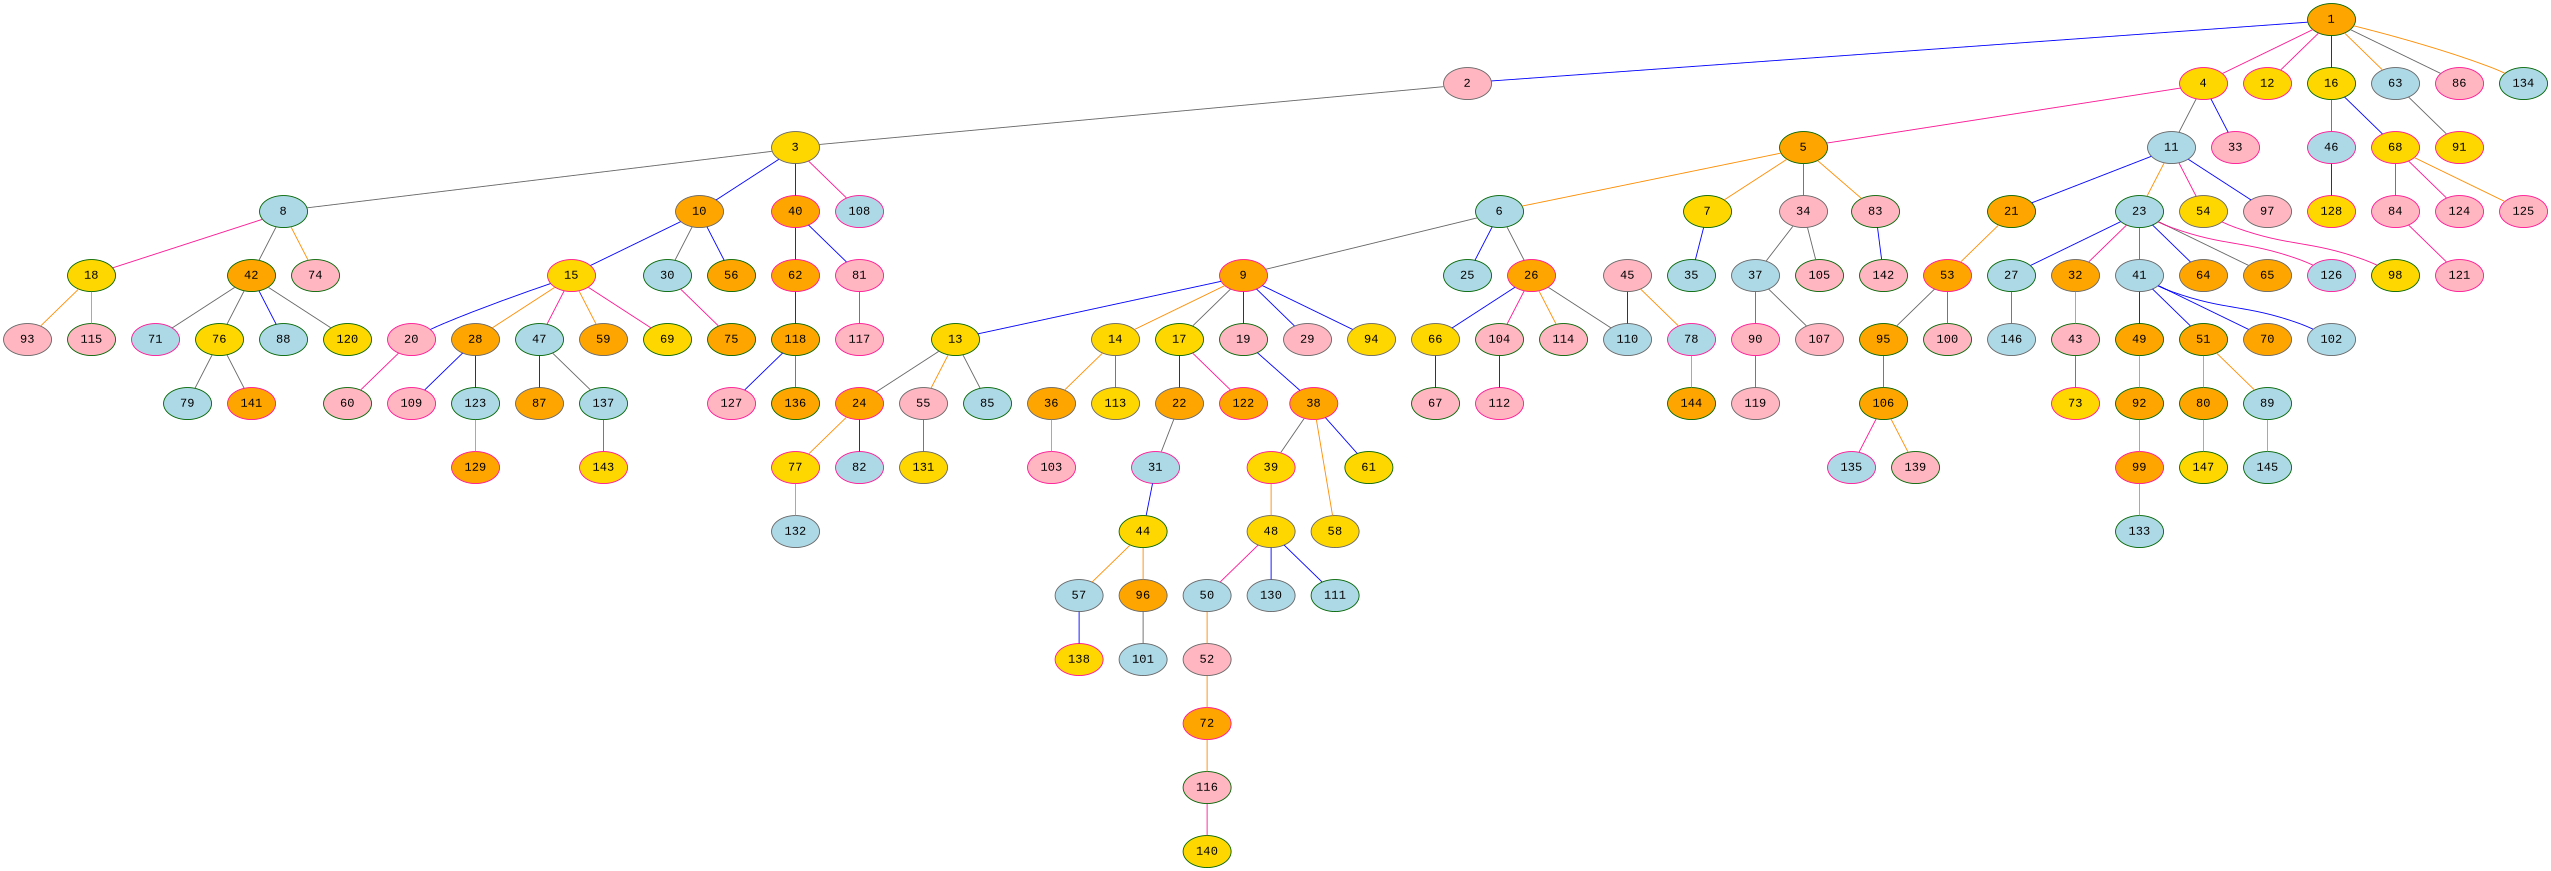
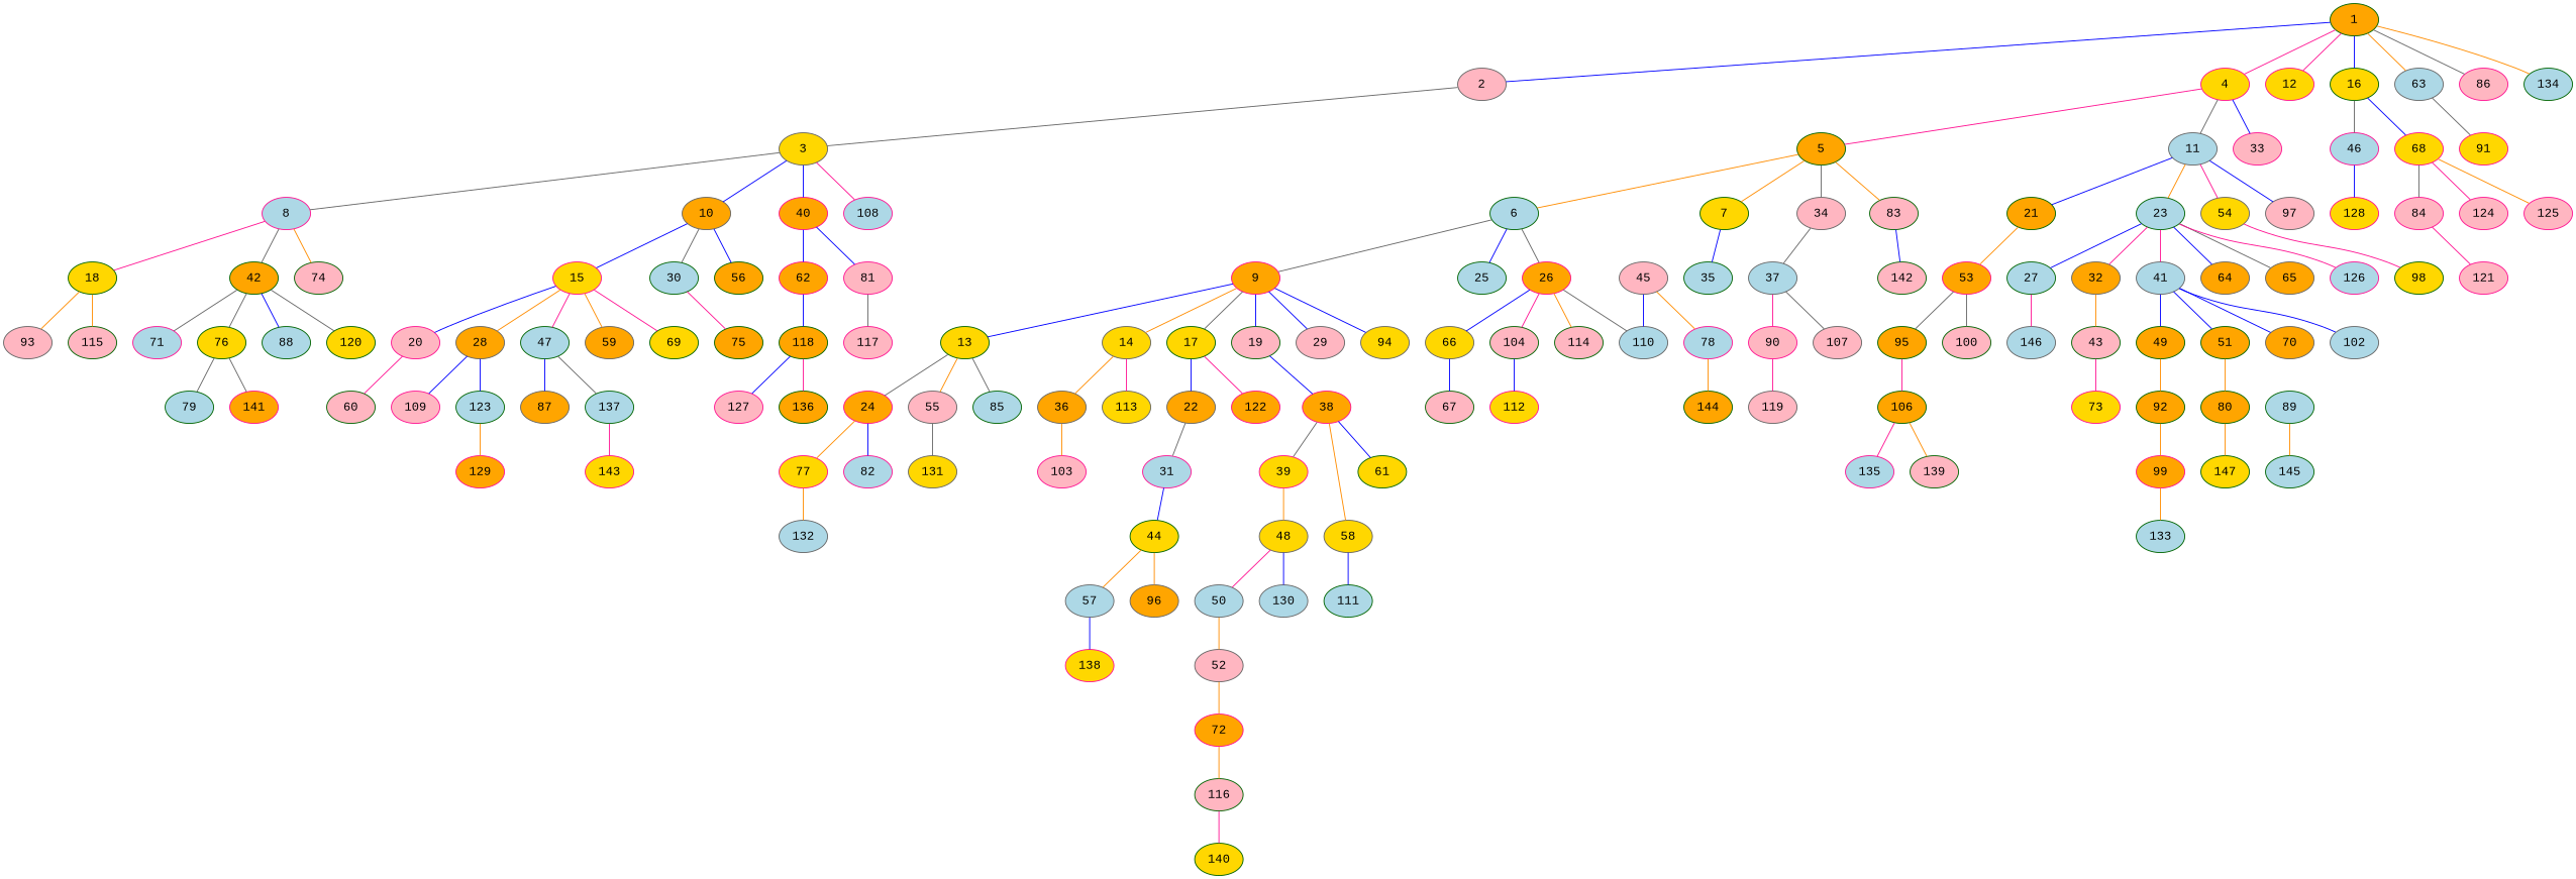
  graph {
    fontname="Liberation Mono"
    node [color=darkgreen fillcolor=lightpink fontname="Liberation Mono" style=filled]
    edge [color=blue fontname="Liberation Mono"]
    2 [color=gray40]
    1 [fillcolor=orange]
    4 [color=deeppink fillcolor=gold]
    12 [color=deeppink fillcolor=gold]
    16 [fillcolor=gold]
    63 [color=gray40 fillcolor=lightblue]
    86 [color=deeppink]
    134 [fillcolor=lightblue]
    3 [color=gray40 fillcolor=gold]
    5 [fillcolor=orange]
    11 [color=gray40 fillcolor=lightblue]
    33 [color=deeppink]
    46 [color=deeppink fillcolor=lightblue]
    68 [color=deeppink fillcolor=gold]
    91 [color=deeppink fillcolor=gold]
-   8 [fillcolor=lightblue]
+   8 [color=deeppink fillcolor=lightblue]
    10 [color=gray40 fillcolor=orange]
    40 [color=deeppink fillcolor=orange]
    108 [color=deeppink fillcolor=lightblue]
    18 [fillcolor=gold]
    42 [fillcolor=orange]
    74
    15 [color=deeppink fillcolor=gold]
    30 [fillcolor=lightblue]
    56 [fillcolor=orange]
    62 [color=deeppink fillcolor=orange]
    81 [color=deeppink]
    6 [fillcolor=lightblue]
    7 [fillcolor=gold]
    34 [color=gray40]
    83
    21 [fillcolor=orange]
    23 [fillcolor=lightblue]
    54 [color=gray40 fillcolor=gold]
    97 [color=gray40]
    9 [color=deeppink fillcolor=orange]
    25 [fillcolor=lightblue]
    26 [color=deeppink fillcolor=orange]
    35 [fillcolor=lightblue]
    37 [color=gray40 fillcolor=lightblue]
-   105
    142
    13 [fillcolor=gold]
    14 [color=gray40 fillcolor=gold]
    17 [fillcolor=gold]
    19
    29 [color=gray40]
    94 [color=gray40 fillcolor=gold]
    66 [color=gray40 fillcolor=gold]
    104
    114
    110 [color=gray40 fillcolor=lightblue]
    93 [color=gray40]
    115
    71 [color=deeppink fillcolor=lightblue]
    76 [fillcolor=gold]
    88 [fillcolor=lightblue]
    120 [fillcolor=gold]
    24 [color=deeppink fillcolor=orange]
    55 [color=gray40]
    85 [fillcolor=lightblue]
    36 [color=gray40 fillcolor=orange]
    113 [color=gray40 fillcolor=gold]
    22 [color=gray40 fillcolor=orange]
    122 [color=deeppink fillcolor=orange]
    38 [color=deeppink fillcolor=orange]
    20 [color=deeppink]
    28 [color=gray40 fillcolor=orange]
    47 [fillcolor=lightblue]
    59 [color=gray40 fillcolor=orange]
    69 [fillcolor=gold]
    75 [fillcolor=orange]
    53 [color=deeppink fillcolor=orange]
    27 [fillcolor=lightblue]
    32 [color=gray40 fillcolor=orange]
    41 [color=gray40 fillcolor=lightblue]
    64 [color=gray40 fillcolor=orange]
    65 [color=gray40 fillcolor=orange]
    126 [color=deeppink fillcolor=lightblue]
    98 [fillcolor=gold]
    77 [color=deeppink fillcolor=gold]
    82 [color=deeppink fillcolor=lightblue]
    131 [color=gray40 fillcolor=gold]
    103 [color=deeppink]
    60
    109 [color=deeppink]
    123 [fillcolor=lightblue]
    87 [color=gray40 fillcolor=orange]
    137 [fillcolor=lightblue]
    128 [color=deeppink fillcolor=gold]
    84 [color=deeppink]
    124 [color=deeppink]
    125 [color=deeppink]
    31 [color=deeppink fillcolor=lightblue]
    39 [color=deeppink fillcolor=gold]
    58 [color=gray40 fillcolor=gold]
    61 [fillcolor=gold]
    95 [fillcolor=orange]
    100
    44 [fillcolor=gold]
    146 [color=gray40 fillcolor=lightblue]
    43
    49 [fillcolor=orange]
    51 [fillcolor=orange]
    70 [color=gray40 fillcolor=orange]
    102 [color=gray40 fillcolor=lightblue]
    132 [color=gray40 fillcolor=lightblue]
    45 [color=gray40]
    78 [color=deeppink fillcolor=lightblue]
    67
-   112 [color=deeppink]
+   112 [color=deeppink fillcolor=gold]
    129 [color=deeppink fillcolor=orange]
    57 [color=gray40 fillcolor=lightblue]
    96 [color=gray40 fillcolor=orange]
    73 [color=deeppink fillcolor=gold]
    90 [color=deeppink]
    107 [color=gray40]
    119 [color=gray40]
    48 [color=gray40 fillcolor=gold]
    50 [color=gray40 fillcolor=lightblue]
    111 [fillcolor=lightblue]
    130 [color=gray40 fillcolor=lightblue]
    118 [fillcolor=orange]
    117 [color=deeppink]
    92 [fillcolor=orange]
    80 [fillcolor=orange]
    89 [fillcolor=lightblue]
    79 [fillcolor=lightblue]
    141 [color=deeppink fillcolor=orange]
    138 [color=deeppink fillcolor=gold]
-   101 [color=gray40 fillcolor=lightblue]
    144 [fillcolor=orange]
    143 [color=deeppink fillcolor=gold]
    52 [color=gray40]
    99 [color=deeppink fillcolor=orange]
    72 [color=deeppink fillcolor=orange]
    147 [fillcolor=gold]
    145 [fillcolor=lightblue]
    116
    106 [fillcolor=orange]
    127 [color=deeppink]
    136 [fillcolor=orange]
    121 [color=deeppink]
    140 [fillcolor=gold]
    133 [fillcolor=lightblue]
    135 [color=deeppink fillcolor=lightblue]
    139
    2 -- 3 [color=gray40]
    1 -- 2
    1 -- 4 [color=deeppink]
    1 -- 12 [color=deeppink]
    1 -- 16
    1 -- 63 [color=darkorange]
    1 -- 86 [color=gray40]
    1 -- 134 [color=darkorange]
    4 -- 5 [color=deeppink]
    4 -- 11 [color=gray40]
    4 -- 33
    16 -- 46 [color=gray40]
    16 -- 68
    63 -- 91 [color=gray40]
    3 -- 8 [color=gray40]
    3 -- 10
    3 -- 40
    3 -- 108 [color=deeppink]
    5 -- 6 [color=darkorange]
    5 -- 7 [color=darkorange]
    5 -- 34 [color=gray40]
    5 -- 83 [color=darkorange]
    11 -- 21
    11 -- 23 [color=darkorange]
    11 -- 54 [color=deeppink]
    11 -- 97
    46 -- 128
    68 -- 84 [color=gray40]
    68 -- 124 [color=deeppink]
    68 -- 125 [color=darkorange]
    8 -- 18 [color=deeppink]
    8 -- 42 [color=gray40]
    8 -- 74 [color=darkorange]
    10 -- 15
    10 -- 30 [color=gray40]
    10 -- 56
    40 -- 62
    40 -- 81
    18 -- 93 [color=darkorange]
    18 -- 115 [color=darkorange]
    42 -- 71 [color=gray40]
    42 -- 76 [color=gray40]
    42 -- 88
    42 -- 120 [color=gray40]
    15 -- 20
    15 -- 28 [color=darkorange]
    15 -- 47 [color=deeppink]
    15 -- 59 [color=darkorange]
    15 -- 69 [color=deeppink]
    30 -- 75 [color=deeppink]
    62 -- 118
    81 -- 117 [color=gray40]
    6 -- 9 [color=gray40]
    6 -- 25
    6 -- 26 [color=gray40]
    7 -- 35
    34 -- 37 [color=gray40]
-   34 -- 105 [color=gray40]
    83 -- 142
    21 -- 53 [color=darkorange]
    23 -- 27
    23 -- 32 [color=deeppink]
    23 -- 41 [color=deeppink]
    23 -- 64
    23 -- 65 [color=gray40]
    23 -- 126 [color=deeppink]
    54 -- 98 [color=deeppink]
    9 -- 13
    9 -- 14 [color=darkorange]
    9 -- 17 [color=gray40]
    9 -- 19
    9 -- 29
    9 -- 94
    26 -- 66
    26 -- 104 [color=deeppink]
    26 -- 114 [color=darkorange]
    26 -- 110 [color=gray40]
    37 -- 90 [color=deeppink]
    37 -- 107 [color=gray40]
    13 -- 24 [color=gray40]
    13 -- 55 [color=darkorange]
    13 -- 85 [color=gray40]
    14 -- 36 [color=darkorange]
    14 -- 113 [color=deeppink]
    17 -- 22
    17 -- 122 [color=deeppink]
    19 -- 38
    66 -- 67
    104 -- 112
    76 -- 79 [color=gray40]
    76 -- 141 [color=gray40]
    24 -- 77 [color=darkorange]
    24 -- 82
    55 -- 131 [color=gray40]
    36 -- 103 [color=darkorange]
    22 -- 31 [color=gray40]
    38 -- 39 [color=gray40]
    38 -- 58 [color=darkorange]
    38 -- 61
    20 -- 60 [color=deeppink]
    28 -- 109
    28 -- 123
    47 -- 87
    47 -- 137 [color=gray40]
    53 -- 95 [color=gray40]
    53 -- 100 [color=gray40]
    27 -- 146 [color=deeppink]
    32 -- 43 [color=darkorange]
    41 -- 49
    41 -- 51
    41 -- 70
    41 -- 102
    77 -- 132 [color=darkorange]
    123 -- 129 [color=darkorange]
    137 -- 143 [color=deeppink]
    84 -- 121 [color=deeppink]
    31 -- 44
    39 -- 48 [color=darkorange]
    95 -- 106 [color=deeppink]
    44 -- 57 [color=darkorange]
    44 -- 96 [color=darkorange]
    43 -- 73 [color=deeppink]
    49 -- 92 [color=darkorange]
    51 -- 80 [color=darkorange]
-   51 -- 89 [color=darkorange]
    45 -- 110
    45 -- 78 [color=darkorange]
    78 -- 144 [color=darkorange]
    57 -- 138
-   96 -- 101 [color=gray40]
    90 -- 119 [color=deeppink]
    48 -- 50 [color=deeppink]
-   48 -- 111
+   58 -- 111
    48 -- 130
    50 -- 52 [color=darkorange]
    118 -- 127
    118 -- 136 [color=deeppink]
    92 -- 99 [color=darkorange]
    80 -- 147 [color=darkorange]
    89 -- 145 [color=darkorange]
    52 -- 72 [color=darkorange]
    99 -- 133 [color=darkorange]
    72 -- 116 [color=darkorange]
    116 -- 140 [color=deeppink]
    106 -- 135 [color=deeppink]
    106 -- 139 [color=darkorange]
  }
